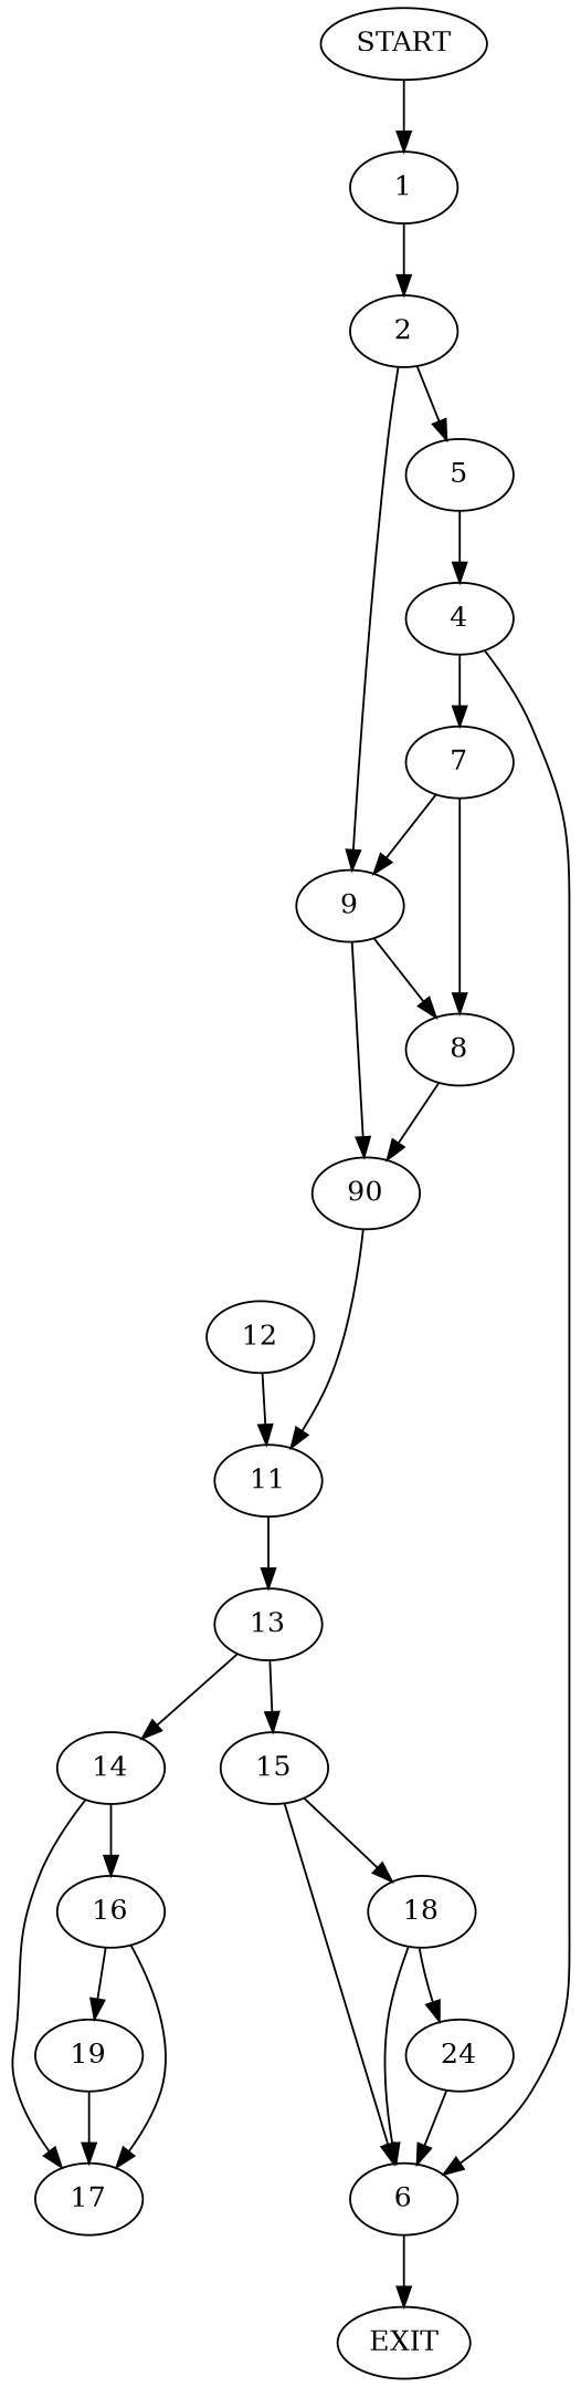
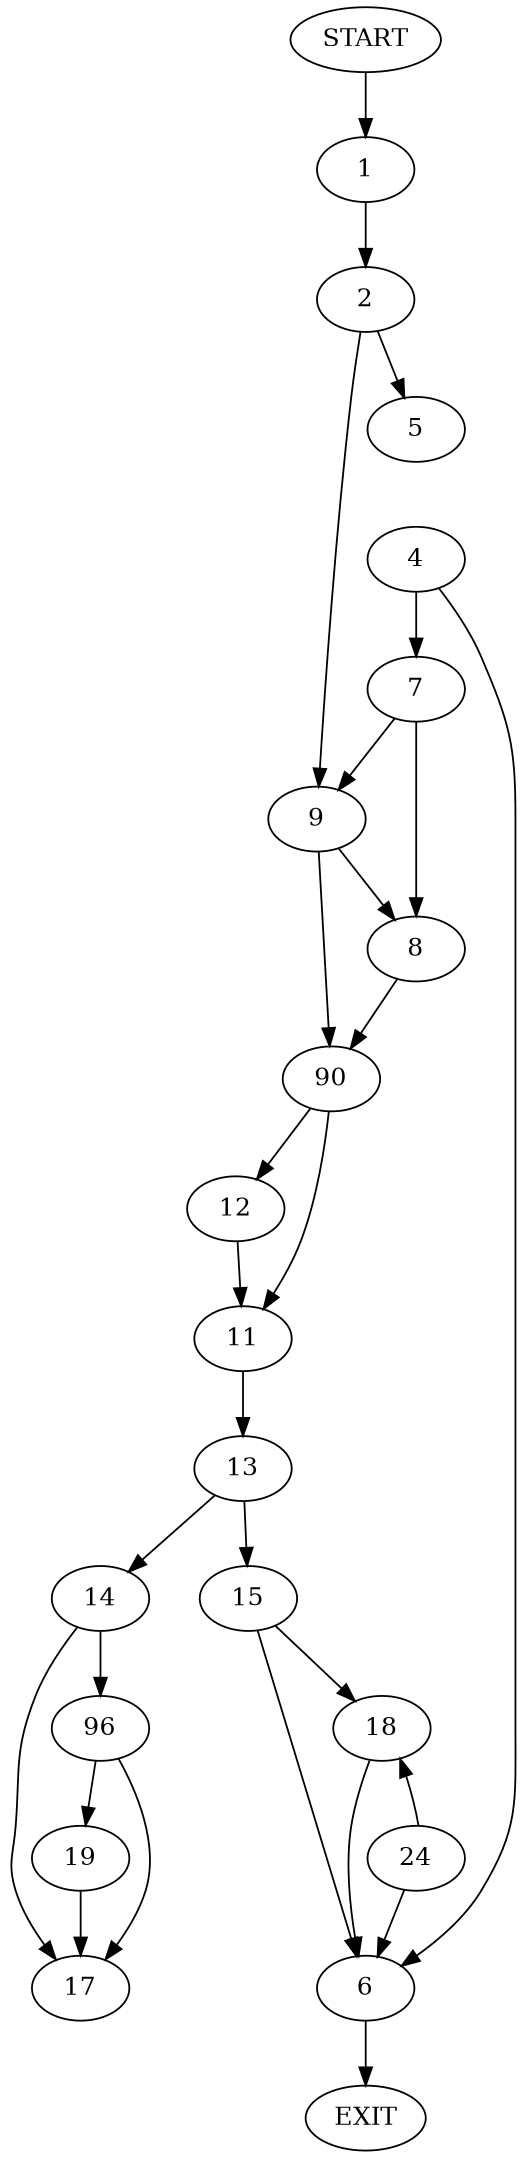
  digraph {
    n1 [label=START]
    1
    2
    n4 [label=EXIT]
    5
    9
    4
    6
    7
    8
    n11 [label=90]
    11
    12
    13
    14
    15
-   16
+   16 [label=96]
    17
    18
    19
    n21 [label=24]
    n1 -> 1
    1 -> 2
    2 -> 5
    2 -> 9
-   5 -> 4
    9 -> 8
    9 -> n11
    4 -> 6
    4 -> 7
    6 -> n4
    7 -> 9
    7 -> 8
    8 -> n11
    n11 -> 11
+   n11 -> 12
    11 -> 13
    12 -> 11
    13 -> 14
    13 -> 15
    14 -> 16
    14 -> 17
    15 -> 6
    15 -> 18
    16 -> 17
    16 -> 19
    18 -> 6
-   18 -> n21
+   n21 -> 18
    19 -> 17
    n21 -> 6
  }
